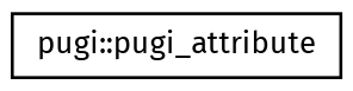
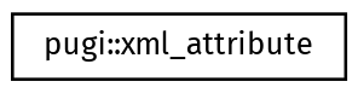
  digraph {
    rankdir=LR
    fontname="Fira Sans"
-   n1 [color=black fillcolor=white fontname="Fira Sans" fontsize=10 height=0.2 label="pugi::pugi_attribute" shape=record style=filled width=0.4]
+   n1 [color=black fillcolor=white fontname="Fira Sans" fontsize=10 height=0.2 label="pugi::xml_attribute" shape=record style=filled width=0.4]
  }
